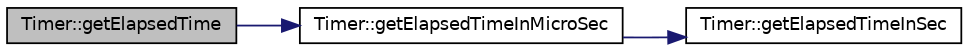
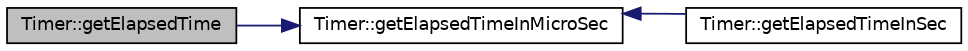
  digraph {
    rankdir=LR
    node [color=black fillcolor=white fontname=Helvetica fontsize=10 shape=record style=filled]
    edge [color=midnightblue fontname=Helvetica fontsize=10 labelfontname=Helvetica labelfontsize=10 style=solid]
    n1 [fillcolor=grey75 fontcolor=black height=0.2 label="Timer::getElapsedTime" width=0.4]
    n2 [height=0.2 label="Timer::getElapsedTimeInMicroSec" width=0.4]
    n3 [height=0.2 label="Timer::getElapsedTimeInSec" width=0.4]
    n1 -> n2
-   n2 -> n3
+   n3 -> n2
  }
